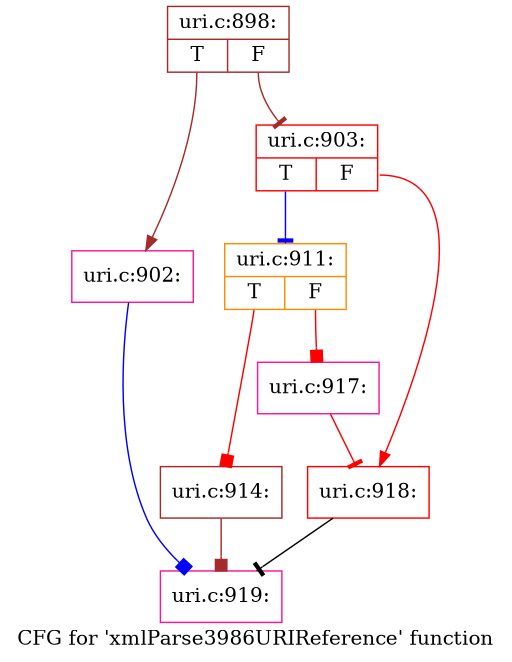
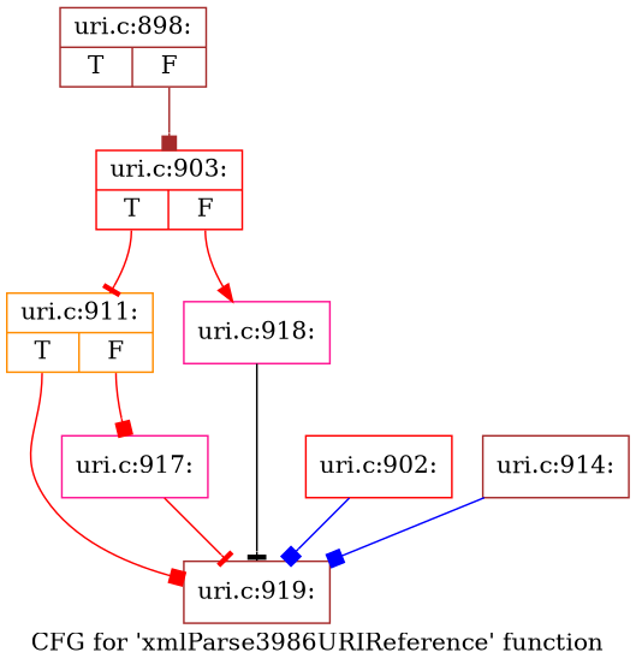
  digraph {
    label="CFG for 'xmlParse3986URIReference' function"
    node [color=brown shape=record]
    edge [arrowhead=tee color=red]
    n1 [label="{uri.c:898:|{<s0>T|<s1>F}}"]
-   n2 [color=deeppink label="{uri.c:902:}"]
+   n2 [color=red label="{uri.c:902:}"]
    n3 [color=red label="{uri.c:903:|{<s0>T|<s1>F}}"]
-   n4 [color=deeppink label="{uri.c:919:}"]
+   n4 [label="{uri.c:919:}"]
    n5 [color=darkorange label="{uri.c:911:|{<s0>T|<s1>F}}"]
-   n6 [color=red label="{uri.c:918:}"]
+   n6 [color=deeppink label="{uri.c:918:}"]
    n7 [label="{uri.c:914:}"]
    n8 [color=deeppink label="{uri.c:917:}"]
-   n1 -> n2 [arrowhead=normal color=brown tailport=s0]
-   n1 -> n3 [color=brown tailport=s1]
+   n1 -> n3 [arrowhead=box color=brown tailport=s1]
    n2 -> n4 [arrowhead=box color=blue]
-   n3 -> n5 [color=blue tailport=s0]
+   n3 -> n5 [tailport=s0]
    n3 -> n6 [arrowhead=normal tailport=s1]
-   n5 -> n7 [arrowhead=box tailport=s0]
+   n5 -> n4 [arrowhead=box tailport=s0]
    n5 -> n8 [arrowhead=box tailport=s1]
    n6 -> n4 [color=black]
-   n7 -> n4 [arrowhead=box color=brown]
-   n8 -> n6
+   n7 -> n4 [arrowhead=box color=blue]
+   n8 -> n4
  }
